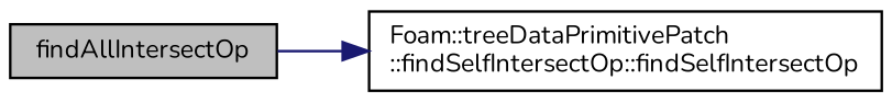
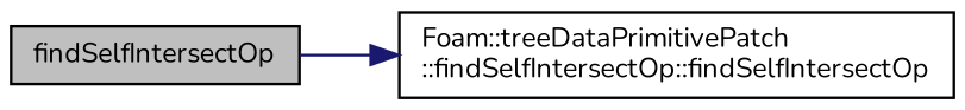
  digraph {
    rankdir=LR
    fontname=Nunito
    node [color=black fontname=Nunito fontsize=10 shape=record]
-   n1 [fillcolor=grey75 fontcolor=black height=0.2 label=findAllIntersectOp style=filled width=0.4]
+   n1 [fillcolor=grey75 fontcolor=black height=0.2 label=findSelfIntersectOp style=filled width=0.4]
    n2 [height=0.2 label="Foam::treeDataPrimitivePatch\l::findSelfIntersectOp::findSelfIntersectOp" width=0.4]
    n1 -> n2 [color=midnightblue fontname=Nunito fontsize=10 labelfontname=Helvetica labelfontsize=10 style=solid]
  }
